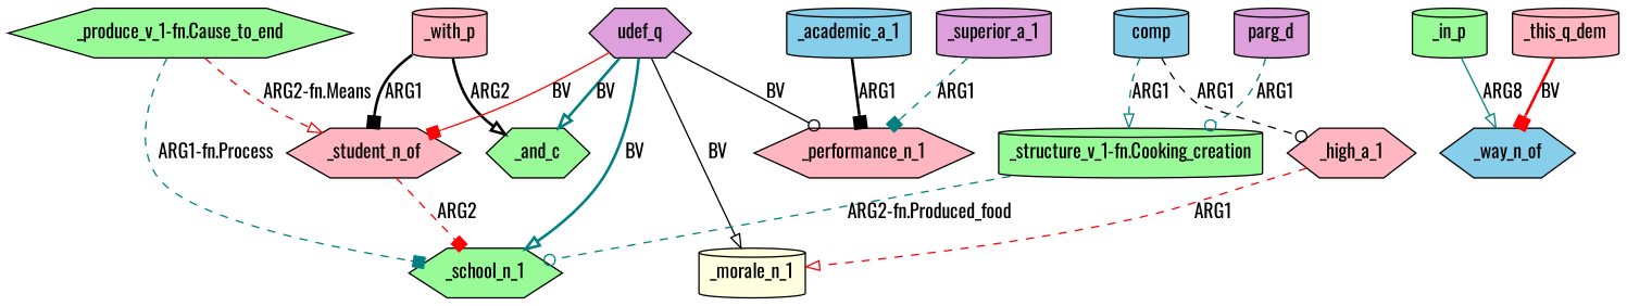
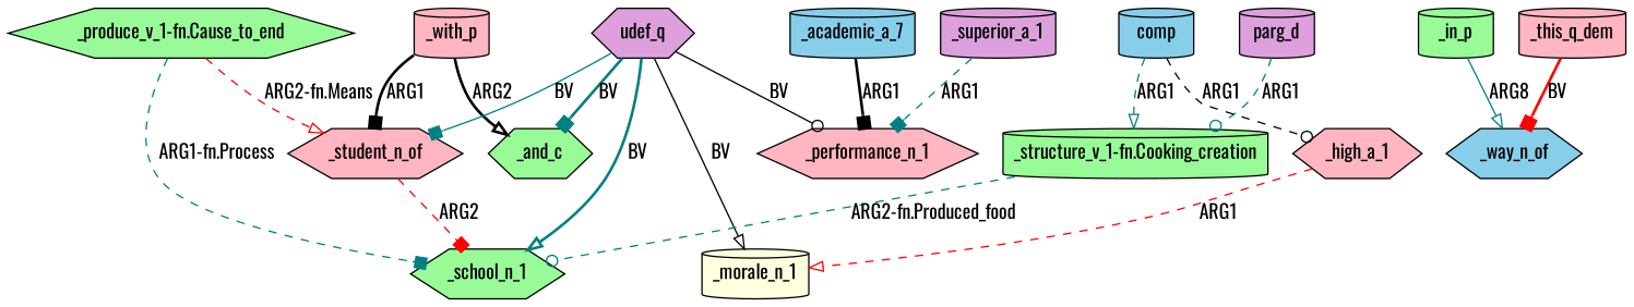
  digraph {
    fontname=Oswald
    node [fillcolor=palegreen fontname=Oswald shape=cylinder style=filled]
    edge [arrowhead=box color=teal fontname=Oswald style=dashed]
    "_produce_v_1-fn.Cause_to_end" [shape=hexagon]
    _school_n_1 [shape=hexagon]
    _student_n_of [fillcolor=lightpink shape=hexagon]
    _with_p [fillcolor=lightpink]
    _and_c [shape=hexagon]
    udef_q [fillcolor=plum shape=hexagon]
    _performance_n_1 [fillcolor=lightpink shape=hexagon]
    _morale_n_1 [fillcolor=lightyellow]
-   _academic_a_1 [fillcolor=skyblue]
+   _academic_a_1 [fillcolor=skyblue label=_academic_a_7]
    parg_d [fillcolor=plum]
    "_structure_v_1-fn.Cooking_creation"
    _high_a_1 [fillcolor=lightpink shape=hexagon]
    _in_p
    _way_n_of [fillcolor=skyblue shape=hexagon]
    comp [fillcolor=skyblue]
    _superior_a_1 [fillcolor=plum]
    _this_q_dem [fillcolor=lightpink]
    "_produce_v_1-fn.Cause_to_end" -> _school_n_1 [label="ARG1-fn.Process"]
    "_produce_v_1-fn.Cause_to_end" -> _student_n_of [arrowhead=onormal color=red label="ARG2-fn.Means"]
    _student_n_of -> _school_n_1 [color=red label=ARG2]
    _with_p -> _student_n_of [color=black label=ARG1 style=bold]
    _with_p -> _and_c [arrowhead=onormal color=black label=ARG2 style=bold]
    udef_q -> _school_n_1 [arrowhead=onormal label=BV style=bold]
-   udef_q -> _student_n_of [color=red label=BV style=solid]
-   udef_q -> _and_c [arrowhead=onormal label=BV style=bold]
+   udef_q -> _student_n_of [label=BV style=solid]
+   udef_q -> _and_c [label=BV style=bold]
    udef_q -> _performance_n_1 [arrowhead=odot color=black label=BV style=solid]
    udef_q -> _morale_n_1 [arrowhead=onormal color=black label=BV style=solid]
    _academic_a_1 -> _performance_n_1 [color=black label=ARG1 style=bold]
    parg_d -> "_structure_v_1-fn.Cooking_creation" [arrowhead=odot label=ARG1]
    "_structure_v_1-fn.Cooking_creation" -> _school_n_1 [arrowhead=odot label="ARG2-fn.Produced_food"]
    _high_a_1 -> _morale_n_1 [arrowhead=onormal color=red label=ARG1]
    _in_p -> _way_n_of [arrowhead=onormal label=ARG8 style=solid]
    comp -> "_structure_v_1-fn.Cooking_creation" [arrowhead=onormal label=ARG1]
    comp -> _high_a_1 [arrowhead=odot color=black label=ARG1]
    _superior_a_1 -> _performance_n_1 [label=ARG1]
    _this_q_dem -> _way_n_of [color=red label=BV style=bold]
  }
